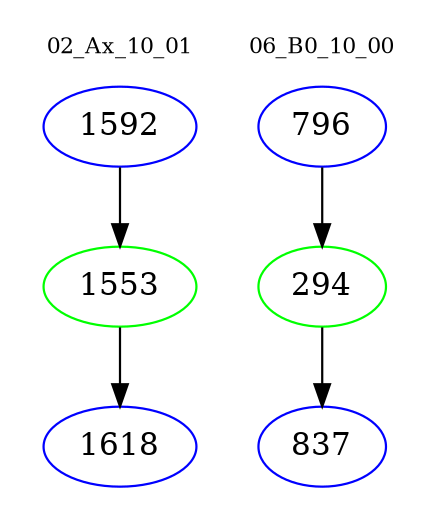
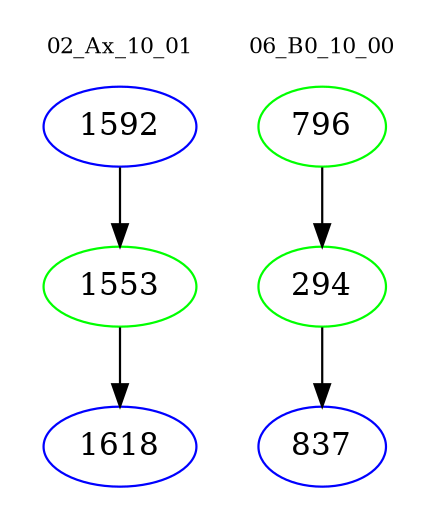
  digraph {
    node [color=blue]
    edge [color=black]
    n1 [label=1592]
    n2 [color=green label=1553]
    n3 [label=1618]
-   n4 [label=796]
+   n4 [color=green label=796]
    n5 [color=green label=294]
    n6 [label=837]
    subgraph cluster_1 {
      color=white
      fontsize=10
      label="02_Ax_10_01"
      n1
      n2
      n3
    }
    subgraph cluster_2 {
      color=white
      fontsize=10
      label="06_B0_10_00"
      n4
      n5
      n6
    }
    n1 -> n2
    n2 -> n3
    n4 -> n5
    n5 -> n6
  }
